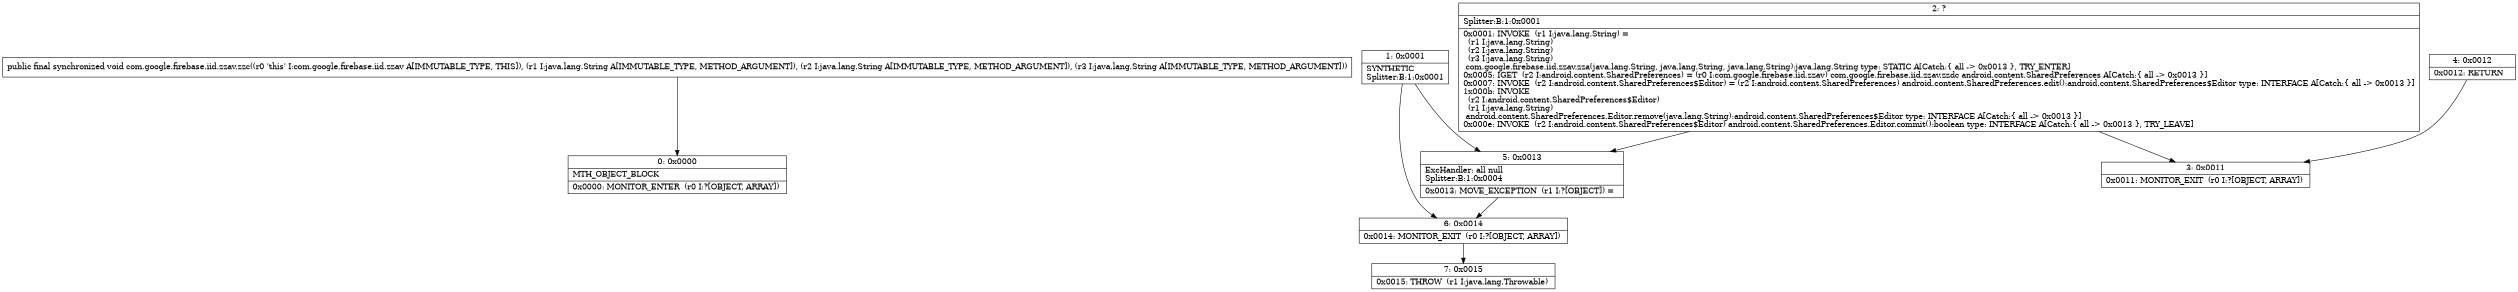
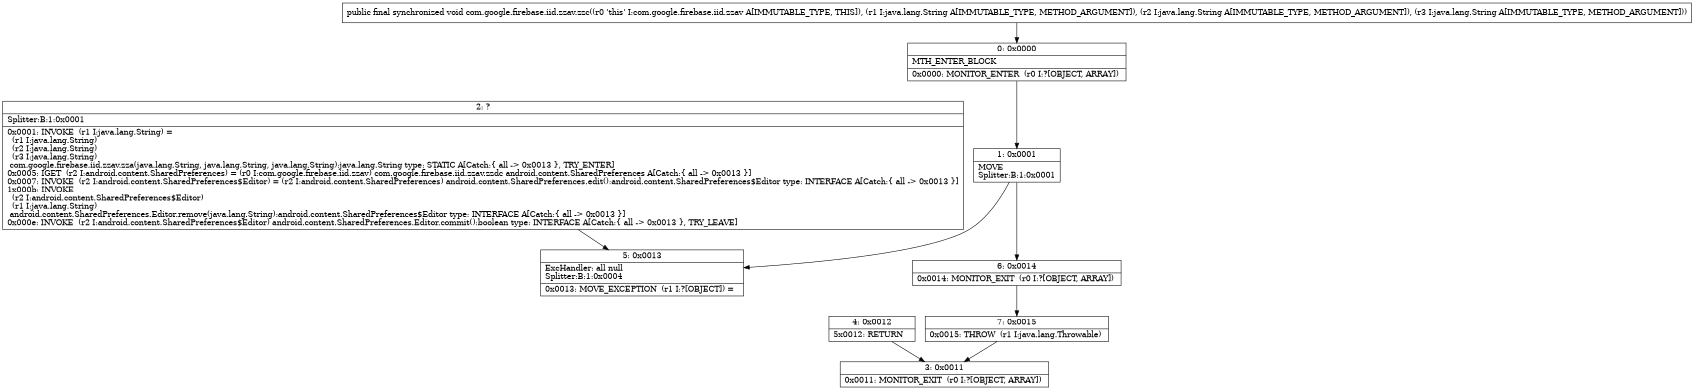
  digraph {
    node [shape=record]
-   n1 [label="{0\:\ 0x0000|MTH_OBJECT_BLOCK\l|0x0000: MONITOR_ENTER  (r0 I:?[OBJECT, ARRAY]) \l}"]
-   n2 [label="{1\:\ 0x0001|SYNTHETIC\lSplitter:B:1:0x0001\l}"]
+   n1 [label="{0\:\ 0x0000|MTH_ENTER_BLOCK\l|0x0000: MONITOR_ENTER  (r0 I:?[OBJECT, ARRAY]) \l}"]
+   n2 [label="{1\:\ 0x0001|MOVE\lSplitter:B:1:0x0001\l}"]
    n3 [label="{5\:\ 0x0013|ExcHandler: all null\lSplitter:B:1:0x0004\l|0x0013: MOVE_EXCEPTION  (r1 I:?[OBJECT]) =  \l}"]
    n4 [label="{6\:\ 0x0014|0x0014: MONITOR_EXIT  (r0 I:?[OBJECT, ARRAY]) \l}"]
    n5 [label="{2\:\ ?|Splitter:B:1:0x0001\l|0x0001: INVOKE  (r1 I:java.lang.String) = \l  (r1 I:java.lang.String)\l  (r2 I:java.lang.String)\l  (r3 I:java.lang.String)\l com.google.firebase.iid.zzav.zza(java.lang.String, java.lang.String, java.lang.String):java.lang.String type: STATIC A[Catch:\{ all \-\> 0x0013 \}, TRY_ENTER]\l0x0005: IGET  (r2 I:android.content.SharedPreferences) = (r0 I:com.google.firebase.iid.zzav) com.google.firebase.iid.zzav.zzdc android.content.SharedPreferences A[Catch:\{ all \-\> 0x0013 \}]\l0x0007: INVOKE  (r2 I:android.content.SharedPreferences$Editor) = (r2 I:android.content.SharedPreferences) android.content.SharedPreferences.edit():android.content.SharedPreferences$Editor type: INTERFACE A[Catch:\{ all \-\> 0x0013 \}]\l1x000b: INVOKE  \l  (r2 I:android.content.SharedPreferences$Editor)\l  (r1 I:java.lang.String)\l android.content.SharedPreferences.Editor.remove(java.lang.String):android.content.SharedPreferences$Editor type: INTERFACE A[Catch:\{ all \-\> 0x0013 \}]\l0x000e: INVOKE  (r2 I:android.content.SharedPreferences$Editor) android.content.SharedPreferences.Editor.commit():boolean type: INTERFACE A[Catch:\{ all \-\> 0x0013 \}, TRY_LEAVE]\l}"]
    n6 [label="{3\:\ 0x0011|0x0011: MONITOR_EXIT  (r0 I:?[OBJECT, ARRAY]) \l}"]
-   n7 [label="{4\:\ 0x0012|0x0012: RETURN   \l}"]
+   n7 [label="{4\:\ 0x0012|5x0012: RETURN   \l}"]
    n8 [label="{7\:\ 0x0015|0x0015: THROW  (r1 I:java.lang.Throwable) \l}"]
    n9 [label="{public final synchronized void com.google.firebase.iid.zzav.zzc((r0 'this' I:com.google.firebase.iid.zzav A[IMMUTABLE_TYPE, THIS]), (r1 I:java.lang.String A[IMMUTABLE_TYPE, METHOD_ARGUMENT]), (r2 I:java.lang.String A[IMMUTABLE_TYPE, METHOD_ARGUMENT]), (r3 I:java.lang.String A[IMMUTABLE_TYPE, METHOD_ARGUMENT])) }"]
+   n1 -> n2
    n2 -> n3
    n2 -> n4
-   n3 -> n4
    n4 -> n8
    n5 -> n3
-   n5 -> n6
+   n8 -> n6
    n7 -> n6
    n9 -> n1
  }
